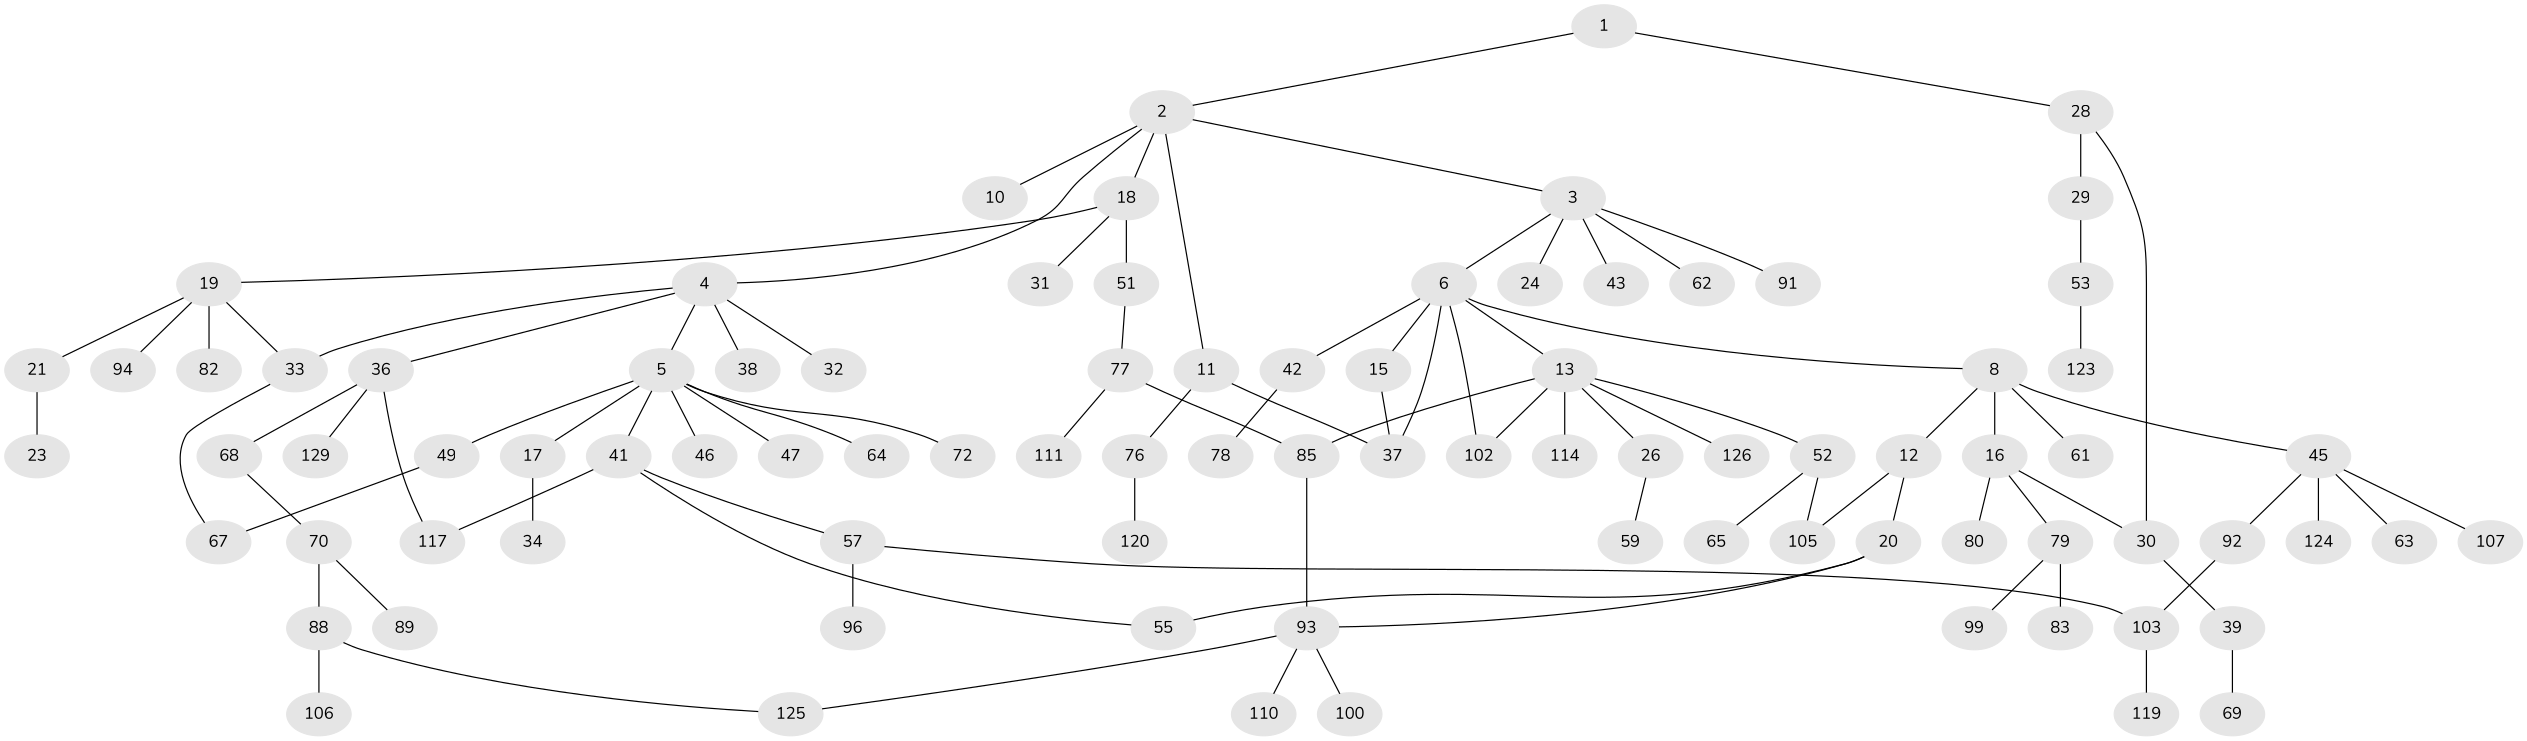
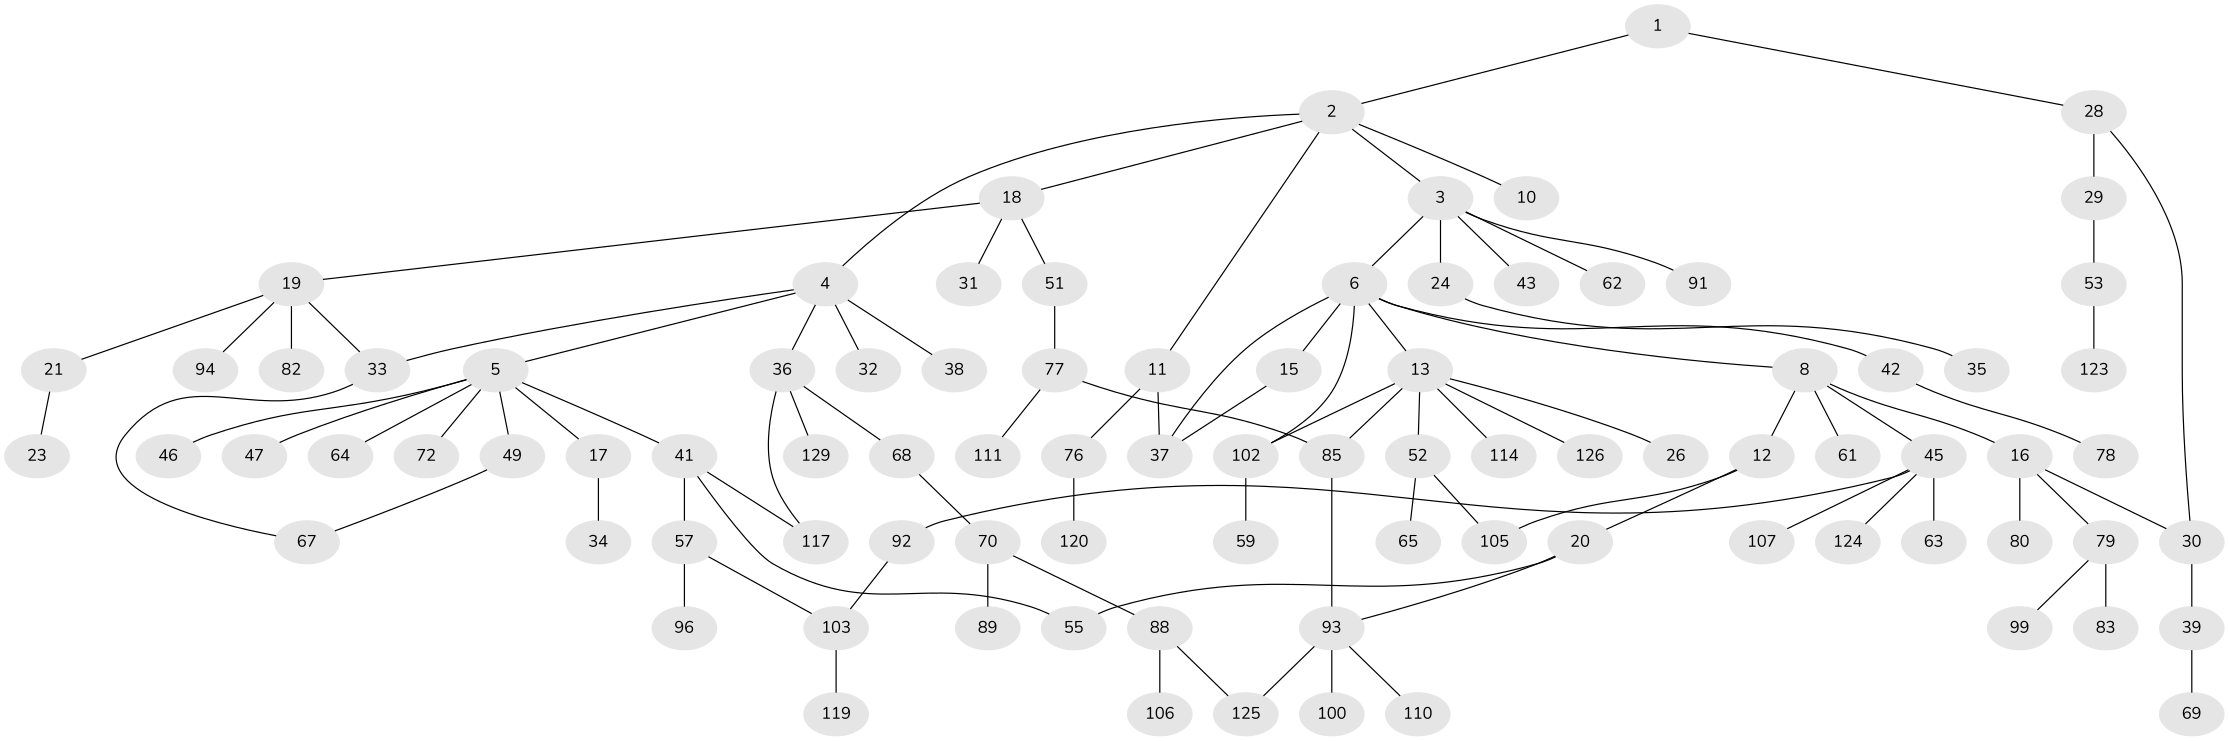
  graph {
    fontname=Nunito
    node [color=gray90 fontname=Nunito style=filled]
    edge [fontname=Nunito]
    2 [super="+14"]
    3 [super="+81"]
    4 [super="+22"]
    10
    11 [super="+74"]
    18 [super="+109"]
    1
    28 [super="+108"]
    30 [super="+73"]
    29
    6 [super="+7"]
    24
    43
    62 [super="+75"]
    91
    5 [super="+9"]
    32 [super="+54"]
    33 [super="+60"]
    36 [super="+40"]
    38 [super="+90"]
    37 [super="+118"]
    76 [super="+95"]
    19 [super="+27"]
    31
    51 [super="+128"]
    8 [super="+56"]
    13 [super="+113"]
    15
    42 [super="+50"]
    102
+   35 [super="+48"]
    17
    41 [super="+116"]
    46
    47
    49 [super="+71"]
    64
    72
    67
    68
    n41 [label=117]
    129
    34 [super="+127"]
    55
    57 [super="+58"]
    12 [super="+25"]
    16 [super="+104"]
    45 [super="+69"]
    61
    26
    52 [super="+97"]
    85
    114
    126
    78
    20 [super="+86"]
    105
    79 [super="+117"]
    80
    63
    92
    107
    124
    120
    93 [super="+98"]
    59
    65 [super="+101"]
    39 [super="+44"]
    83
    99
    21 [super="+87"]
    82
    94
    77 [super="+84"]
    23
    125
    100
    110
    53
    123
    n81 [label=69]
    70 [super="+112"]
    96 [super="+122"]
    103
    111
    119
    88
    89
    106 [super="+121"]
    2 -- 3
    2 -- 4
    2 -- 10
    2 -- 11
    2 -- 18
    3 -- 6
    3 -- 24
    3 -- 43
    3 -- 62
    3 -- 91
    4 -- 5
    4 -- 32
    4 -- 33
    4 -- 36
    4 -- 38
    11 -- 37 [weight=2]
    11 -- 76
    18 -- 19
    18 -- 31
    18 -- 51
    1 -- 2
    1 -- 28
    28 -- 30
    28 -- 29
    30 -- 39
    29 -- 53
    6 -- 37
    6 -- 8
    6 -- 13
    6 -- 15
    6 -- 42
    6 -- 102
+   24 -- 35
    5 -- 17
    5 -- 41
    5 -- 46
    5 -- 47
    5 -- 49
    5 -- 64
    5 -- 72
    33 -- 67
    36 -- 68
    36 -- n41
    36 -- 129
    76 -- 120
    19 -- 33
    19 -- 21
    19 -- 82
    19 -- 94
    51 -- 77
    8 -- 12
    8 -- 16
    8 -- 45
    8 -- 61
    13 -- 102
    13 -- 26
    13 -- 52
    13 -- 85
    13 -- 114
    13 -- 126
    15 -- 37
    42 -- 78
    17 -- 34
    41 -- n41
    41 -- 55
    41 -- 57
    49 -- 67
    68 -- 70
    57 -- 96
    57 -- 103
    12 -- 20
    12 -- 105
    16 -- 30
    16 -- 79
    16 -- 80
    45 -- 63
    45 -- 92
    45 -- 107
    45 -- 124
-   26 -- 59
+   102 -- 59
    52 -- 105
    52 -- 65
    85 -- 93
    20 -- 55
    20 -- 93
    79 -- 83
    79 -- 99
    92 -- 103
    93 -- 125
    93 -- 100
    93 -- 110
    39 -- n81
    21 -- 23
    77 -- 85
    77 -- 111
    53 -- 123
    70 -- 88
    70 -- 89
    103 -- 119
    88 -- 125
    88 -- 106
  }
